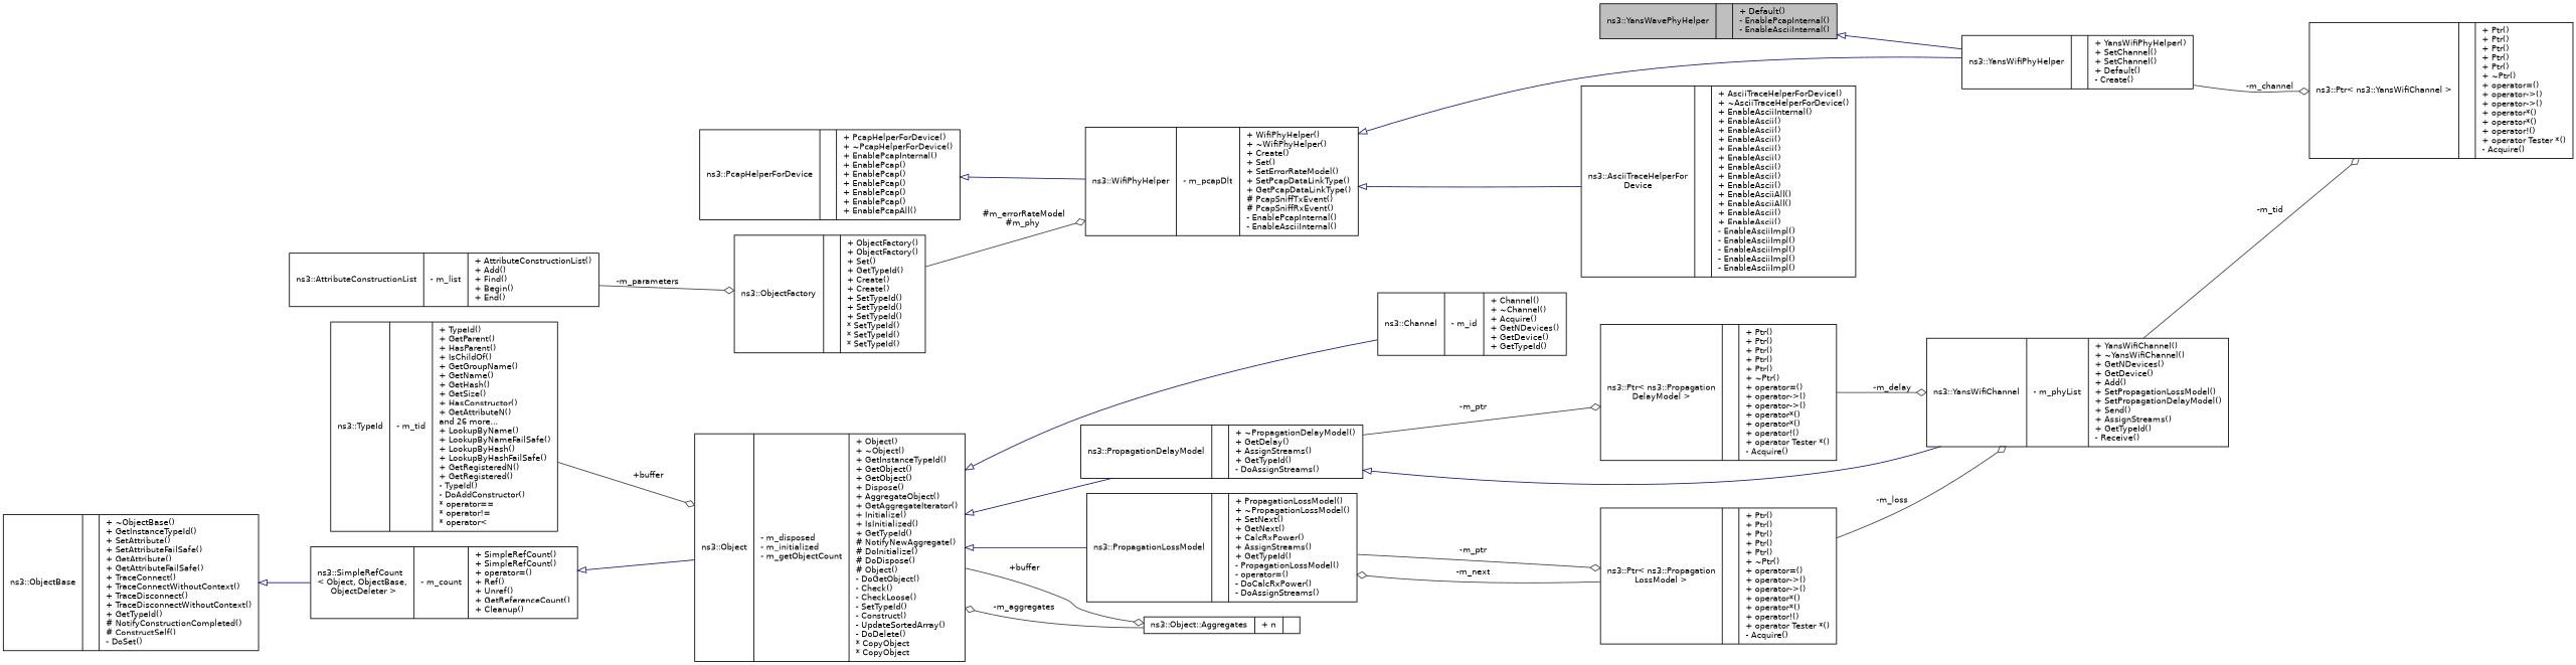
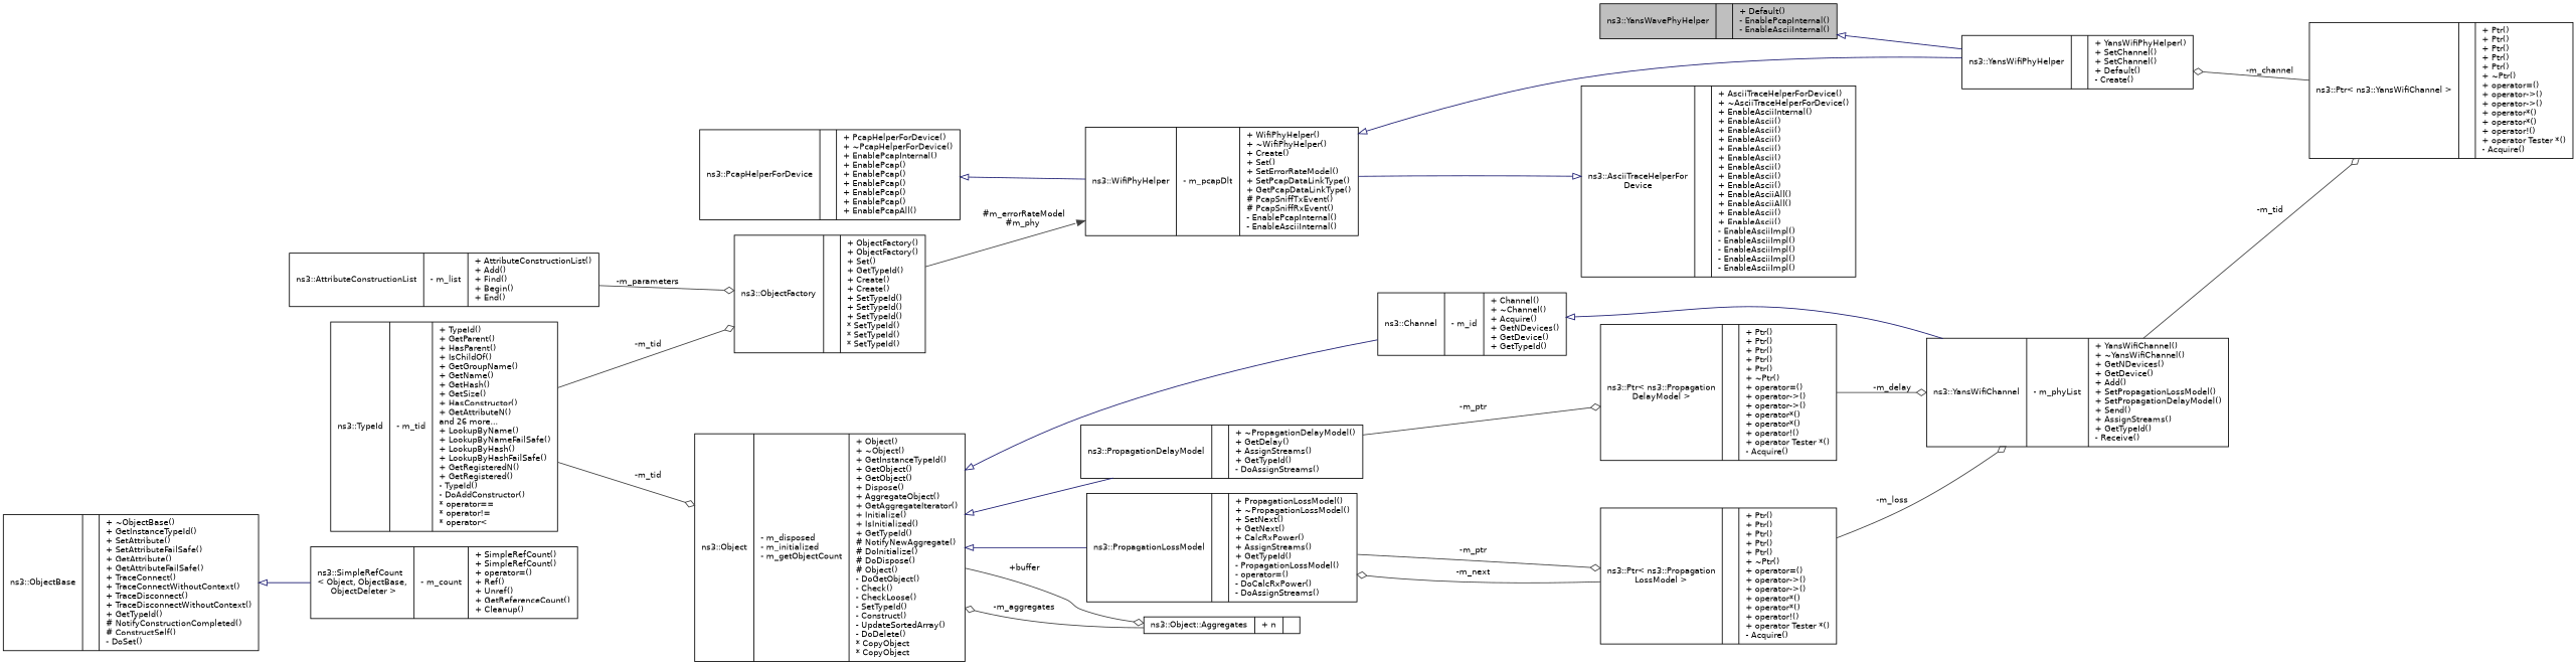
  digraph {
    rankdir=LR
    node [color=black fillcolor=white fontname=Helvetica fontsize=10 shape=record style=filled]
    edge [color=grey25 fontname=Helvetica fontsize=10 labelfontname=Helvetica labelfontsize=10 style=solid arrowhead=odiamond]
    n1 [fillcolor=grey75 fontcolor=black height=0.2 label="{ns3::YansWavePhyHelper\n||+ Default()\l- EnablePcapInternal()\l- EnableAsciiInternal()\l}" width=0.4]
    n2 [height=0.2 label="{ns3::YansWifiPhyHelper\n||+ YansWifiPhyHelper()\l+ SetChannel()\l+ SetChannel()\l+ Default()\l- Create()\l}" width=0.4]
    n3 [height=0.2 label="{ns3::WifiPhyHelper\n|- m_pcapDlt\l|+ WifiPhyHelper()\l+ ~WifiPhyHelper()\l+ Create()\l+ Set()\l+ SetErrorRateModel()\l+ SetPcapDataLinkType()\l+ GetPcapDataLinkType()\l# PcapSniffTxEvent()\l# PcapSniffRxEvent()\l- EnablePcapInternal()\l- EnableAsciiInternal()\l}" width=0.4]
    n4 [height=0.2 label="{ns3::PcapHelperForDevice\n||+ PcapHelperForDevice()\l+ ~PcapHelperForDevice()\l+ EnablePcapInternal()\l+ EnablePcap()\l+ EnablePcap()\l+ EnablePcap()\l+ EnablePcap()\l+ EnablePcap()\l+ EnablePcapAll()\l}" width=0.4]
    n5 [height=0.2 label="{ns3::AsciiTraceHelperFor\lDevice\n||+ AsciiTraceHelperForDevice()\l+ ~AsciiTraceHelperForDevice()\l+ EnableAsciiInternal()\l+ EnableAscii()\l+ EnableAscii()\l+ EnableAscii()\l+ EnableAscii()\l+ EnableAscii()\l+ EnableAscii()\l+ EnableAscii()\l+ EnableAscii()\l+ EnableAsciiAll()\l+ EnableAsciiAll()\l+ EnableAscii()\l+ EnableAscii()\l- EnableAsciiImpl()\l- EnableAsciiImpl()\l- EnableAsciiImpl()\l- EnableAsciiImpl()\l- EnableAsciiImpl()\l}" width=0.4]
    n6 [height=0.2 label="{ns3::ObjectFactory\n||+ ObjectFactory()\l+ ObjectFactory()\l+ Set()\l+ GetTypeId()\l+ Create()\l+ Create()\l+ SetTypeId()\l+ SetTypeId()\l+ SetTypeId()\l* SetTypeId()\l* SetTypeId()\l* SetTypeId()\l}" width=0.4]
    n7 [height=0.2 label="{ns3::TypeId\n|- m_tid\l|+ TypeId()\l+ GetParent()\l+ HasParent()\l+ IsChildOf()\l+ GetGroupName()\l+ GetName()\l+ GetHash()\l+ GetSize()\l+ HasConstructor()\l+ GetAttributeN()\land 26 more...\l+ LookupByName()\l+ LookupByNameFailSafe()\l+ LookupByHash()\l+ LookupByHashFailSafe()\l+ GetRegisteredN()\l+ GetRegistered()\l- TypeId()\l- DoAddConstructor()\l* operator==\l* operator!=\l* operator\<\l}" width=0.4]
    n8 [height=0.2 label="{ns3::Object\n|- m_disposed\l- m_initialized\l- m_getObjectCount\l|+ Object()\l+ ~Object()\l+ GetInstanceTypeId()\l+ GetObject()\l+ GetObject()\l+ Dispose()\l+ AggregateObject()\l+ GetAggregateIterator()\l+ Initialize()\l+ IsInitialized()\l+ GetTypeId()\l# NotifyNewAggregate()\l# DoInitialize()\l# DoDispose()\l# Object()\l- DoGetObject()\l- Check()\l- CheckLoose()\l- SetTypeId()\l- Construct()\l- UpdateSortedArray()\l- DoDelete()\l* CopyObject\l* CopyObject\l}" width=0.4]
    n9 [height=0.2 label="{ns3::Channel\n|- m_id\l|+ Channel()\l+ ~Channel()\l+ Acquire()\l+ GetNDevices()\l+ GetDevice()\l+ GetTypeId()\l}" width=0.4]
    n10 [height=0.2 label="{ns3::Object::Aggregates\n|+ n\l|}" width=0.4]
    n11 [height=0.2 label="{ns3::PropagationDelayModel\n||+ ~PropagationDelayModel()\l+ GetDelay()\l+ AssignStreams()\l+ GetTypeId()\l- DoAssignStreams()\l}" width=0.4]
    n12 [height=0.2 label="{ns3::PropagationLossModel\n||+ PropagationLossModel()\l+ ~PropagationLossModel()\l+ SetNext()\l+ GetNext()\l+ CalcRxPower()\l+ AssignStreams()\l+ GetTypeId()\l- PropagationLossModel()\l- operator=()\l- DoCalcRxPower()\l- DoAssignStreams()\l}" width=0.4]
    n13 [height=0.2 label="{ns3::AttributeConstructionList\n|- m_list\l|+ AttributeConstructionList()\l+ Add()\l+ Find()\l+ Begin()\l+ End()\l}" width=0.4]
    n14 [height=0.2 label="{ns3::Ptr\< ns3::YansWifiChannel \>\n||+ Ptr()\l+ Ptr()\l+ Ptr()\l+ Ptr()\l+ Ptr()\l+ ~Ptr()\l+ operator=()\l+ operator-\>()\l+ operator-\>()\l+ operator*()\l+ operator*()\l+ operator!()\l+ operator Tester *()\l- Acquire()\l}" width=0.4]
    n15 [height=0.2 label="{ns3::YansWifiChannel\n|- m_phyList\l|+ YansWifiChannel()\l+ ~YansWifiChannel()\l+ GetNDevices()\l+ GetDevice()\l+ Add()\l+ SetPropagationLossModel()\l+ SetPropagationDelayModel()\l+ Send()\l+ AssignStreams()\l+ GetTypeId()\l- Receive()\l}" width=0.4]
    n16 [height=0.2 label="{ns3::Ptr\< ns3::Propagation\lDelayModel \>\n||+ Ptr()\l+ Ptr()\l+ Ptr()\l+ Ptr()\l+ Ptr()\l+ ~Ptr()\l+ operator=()\l+ operator-\>()\l+ operator-\>()\l+ operator*()\l+ operator*()\l+ operator!()\l+ operator Tester *()\l- Acquire()\l}" width=0.4]
    n17 [height=0.2 label="{ns3::Ptr\< ns3::Propagation\lLossModel \>\n||+ Ptr()\l+ Ptr()\l+ Ptr()\l+ Ptr()\l+ Ptr()\l+ ~Ptr()\l+ operator=()\l+ operator-\>()\l+ operator-\>()\l+ operator*()\l+ operator*()\l+ operator!()\l+ operator Tester *()\l- Acquire()\l}" width=0.4]
    n18 [height=0.2 label="{ns3::SimpleRefCount\l\< Object, ObjectBase,\l ObjectDeleter \>\n|- m_count\l|+ SimpleRefCount()\l+ SimpleRefCount()\l+ operator=()\l+ Ref()\l+ Unref()\l+ GetReferenceCount()\l+ Cleanup()\l}" width=0.4]
    n19 [height=0.2 label="{ns3::ObjectBase\n||+ ~ObjectBase()\l+ GetInstanceTypeId()\l+ SetAttribute()\l+ SetAttributeFailSafe()\l+ GetAttribute()\l+ GetAttributeFailSafe()\l+ TraceConnect()\l+ TraceConnectWithoutContext()\l+ TraceDisconnect()\l+ TraceDisconnectWithoutContext()\l+ GetTypeId()\l# NotifyConstructionCompleted()\l# ConstructSelf()\l- DoSet()\l}" width=0.4]
    n1 -> n2 [arrowtail=onormal color=midnightblue dir=back arrowhead=""]
    n3 -> n2 [arrowtail=onormal color=midnightblue dir=back arrowhead=""]
    n4 -> n3 [arrowtail=onormal color=midnightblue dir=back arrowhead=""]
-   n3 -> n5 [arrowtail=onormal color=midnightblue dir=back arrowhead=""]
-   n6 -> n3 [label=" #m_errorRateModel\n#m_phy"]
-   n7 -> n8 [label=" +buffer"]
+   n5 -> n3 [arrowtail=onormal color=midnightblue dir=back arrowhead=""]
+   n6 -> n3 [arrowhead=normal label=" #m_errorRateModel\n#m_phy"]
+   n7 -> n6 [label=" -m_tid"]
+   n7 -> n8 [label=" -m_tid"]
    n8 -> n9 [arrowtail=onormal color=midnightblue dir=back arrowhead=""]
    n8 -> n10 [label=" +buffer"]
    n8 -> n11 [arrowtail=onormal color=midnightblue dir=back arrowhead=""]
    n8 -> n12 [arrowtail=onormal color=midnightblue dir=back arrowhead=""]
-   n11 -> n15 [arrowtail=onormal color=midnightblue dir=back arrowhead=""]
+   n9 -> n15 [arrowtail=onormal color=midnightblue dir=back arrowhead=""]
    n10 -> n8 [label=" -m_aggregates"]
    n11 -> n16 [label=" -m_ptr"]
    n12 -> n17 [label=" -m_ptr"]
    n13 -> n6 [label=" -m_parameters"]
-   n2 -> n14 [label=" -m_channel"]
+   n14 -> n2 [label=" -m_channel"]
    n15 -> n14 [label=" -m_tid"]
    n16 -> n15 [label=" -m_delay"]
    n17 -> n12 [label=" -m_next"]
    n17 -> n15 [label=" -m_loss"]
-   n18 -> n8 [arrowtail=onormal color=midnightblue dir=back arrowhead=""]
    n19 -> n18 [arrowtail=onormal color=midnightblue dir=back arrowhead=""]
  }
